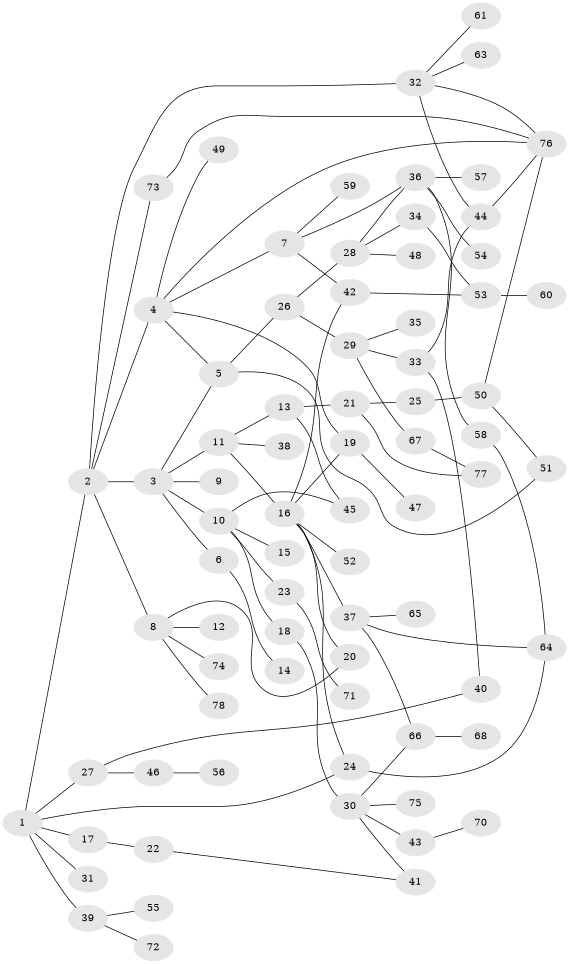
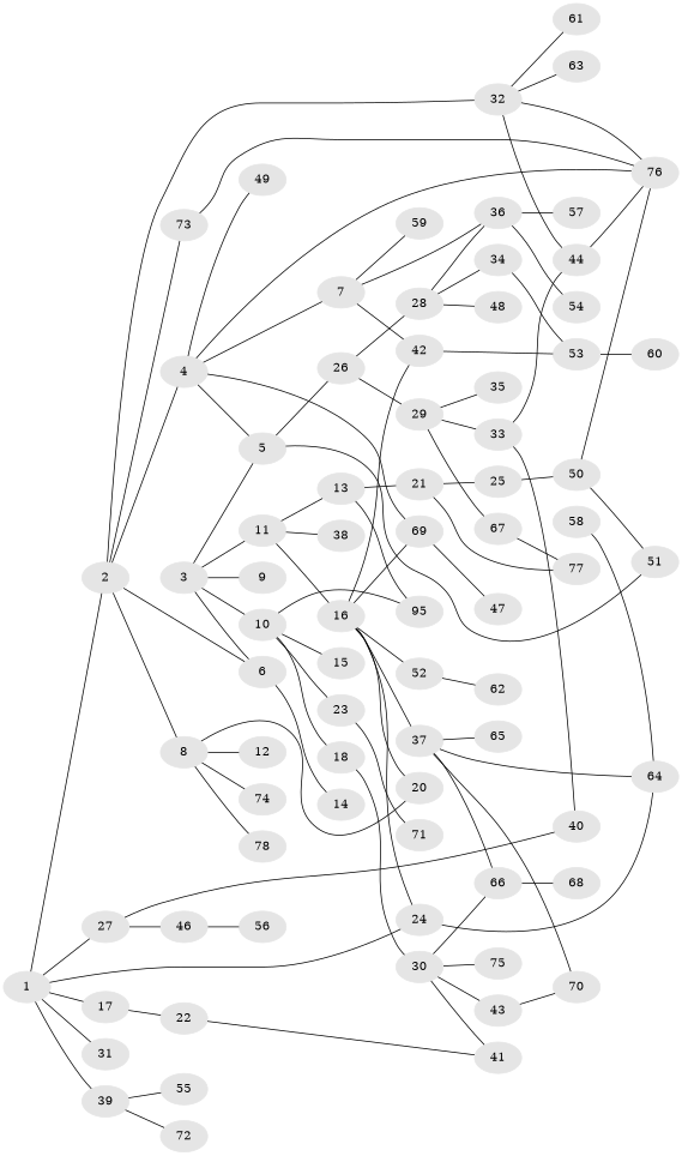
  graph {
    rankdir=LR
    node [color=gray90 style=filled]
    1
    2
    17
    24
    27
    31
    39
    3
    4
    8
    32
    73
    22
    64
    40
    46
    55
    72
    5
    6
    9
    10
    11
    7
-   19
+   19 [label=69]
    49
    76
    12
    20
    74
    78
    44
    61
    63
    26
    51
    14
    15
    18
    23
-   45
+   45 [label=95]
    13
    16
    38
    36
    42
    59
    47
    28
    29
    54
    57
    58
    53
    30
    71
    21
    37
    52
    25
    77
    66
    65
    70
+   62
    41
    43
    75
    50
    34
    48
    33
    35
    67
    56
    60
    68
    1 -- 2
    1 -- 17
    1 -- 24
    1 -- 27
    1 -- 31
    1 -- 39
-   2 -- 3
+   2 -- 6
    2 -- 4
    2 -- 8
    2 -- 32
    2 -- 73
    17 -- 22
    24 -- 64
    27 -- 40
    27 -- 46
    39 -- 55
    39 -- 72
    3 -- 5
    3 -- 6
    3 -- 9
    3 -- 10
    3 -- 11
    4 -- 5
    4 -- 7
    4 -- 19
    4 -- 49
    4 -- 76
    8 -- 12
    8 -- 20
    8 -- 74
    8 -- 78
    32 -- 76
    32 -- 44
    32 -- 61
    32 -- 63
    73 -- 76
    22 -- 41
    46 -- 56
    5 -- 26
    5 -- 51
    6 -- 14
    10 -- 15
    10 -- 18
    10 -- 23
    10 -- 45
    11 -- 13
    11 -- 16
    11 -- 38
    7 -- 36
    7 -- 42
    7 -- 59
    19 -- 47
    44 -- 76
    26 -- 28
    26 -- 29
    18 -- 30
    23 -- 71
    13 -- 45
    13 -- 21
    16 -- 24
    16 -- 19
    16 -- 20
    16 -- 42
    16 -- 37
    16 -- 52
    36 -- 54
    36 -- 57
-   36 -- 58
    42 -- 53
    28 -- 36
    28 -- 34
    28 -- 48
    29 -- 33
    29 -- 35
    29 -- 67
    58 -- 64
    53 -- 60
    30 -- 66
    30 -- 41
    30 -- 43
    30 -- 75
    21 -- 25
    21 -- 77
    37 -- 64
    37 -- 66
    37 -- 65
+   37 -- 70
+   52 -- 62
    25 -- 50
    66 -- 68
    43 -- 70
    50 -- 76
    50 -- 51
    34 -- 53
    33 -- 40
    33 -- 44
    67 -- 77
  }
